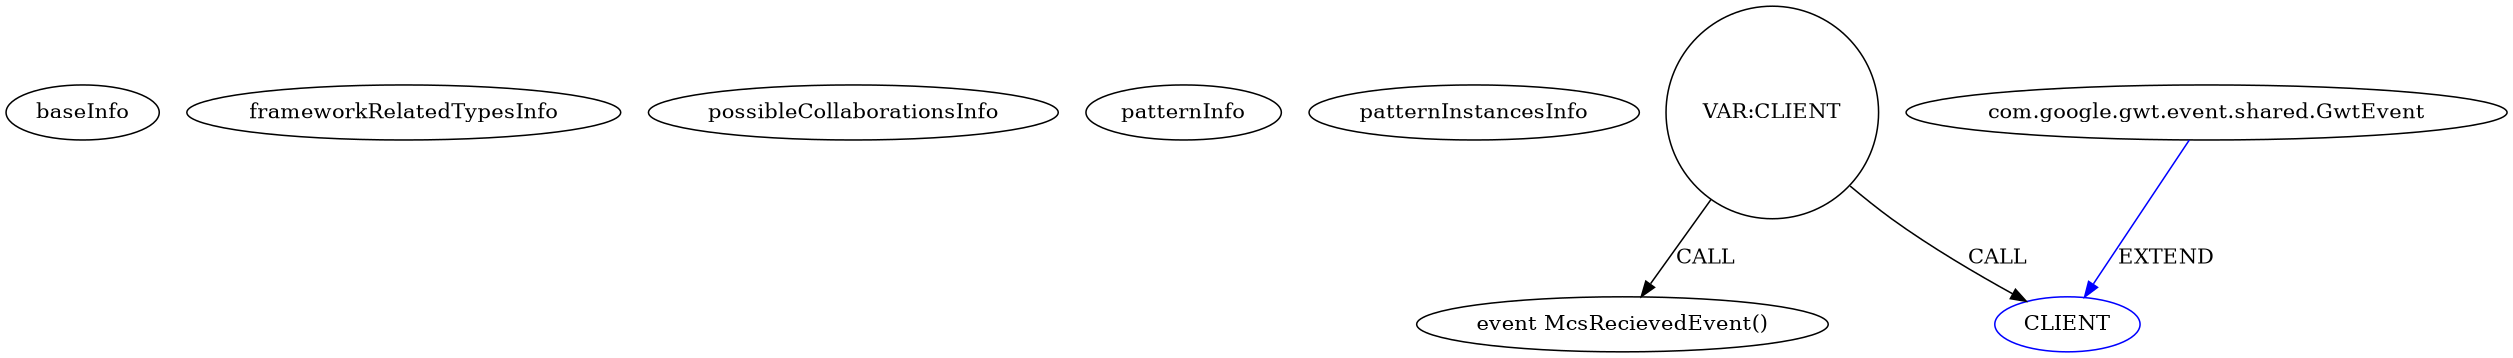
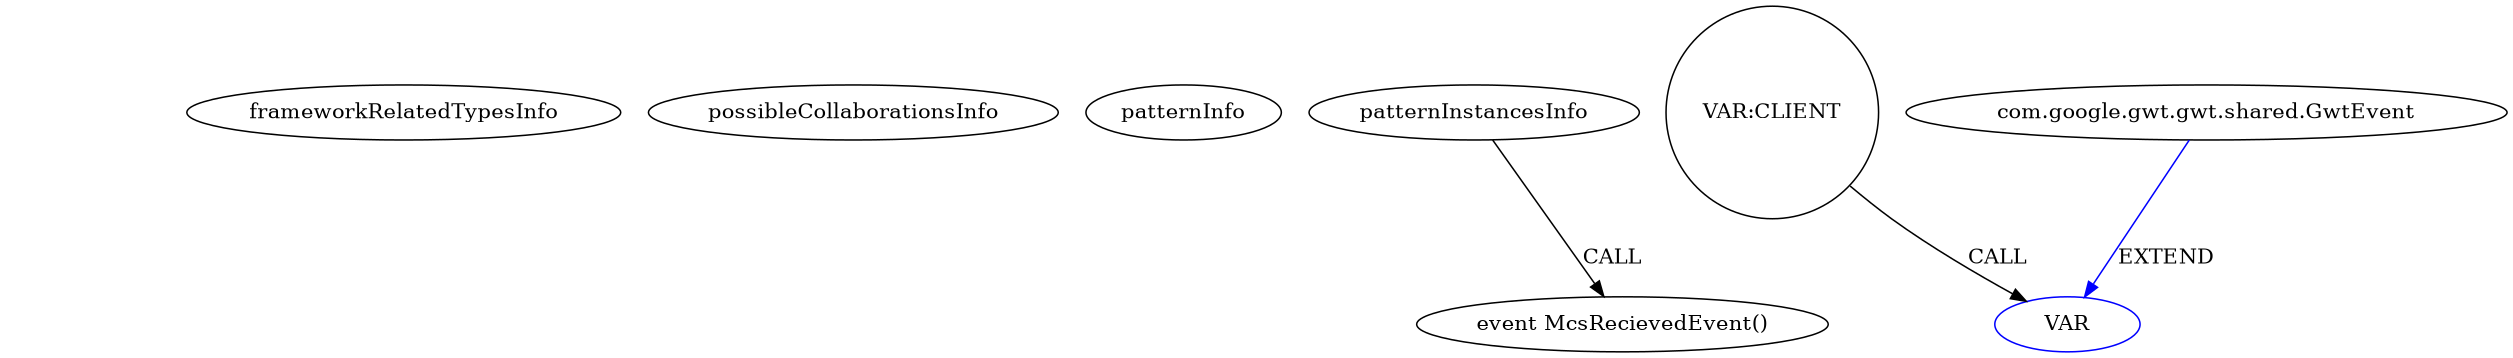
  digraph {
-   baseInfo [category=pattern graphId=1200 isAnonymous=false possibleRelation=false]
    frameworkRelatedTypesInfo
    possibleCollaborationsInfo
    patternInfo [frequency=3.0 patternRootClient=null]
    patternInstancesInfo [0="betacraft-RdpGwtClient~/betacraft-RdpGwtClient/RdpGwtClient-master/src/com/droidcloud/viewer/client/ISO.java~ISO~836" 1="betacraft-RdpGwtClient~/betacraft-RdpGwtClient/RdpGwtClient-master/src/com/droidcloud/viewer/client/ISO.java~void onOpen(net.zschech.gwt.websockets.client.WebSocket)~837" 2="betacraft-RdpGwtClient~/betacraft-RdpGwtClient/RdpGwtClient-master/src/com/droidcloud/viewer/client/MCS.java~void connect(java.lang.String,int,com.droidcloud.viewer.client.RdpPacket_Localised,com.droidcloud.viewer.client.Rdp)~844"]
    n6 [isFrameworkType=false label="event McsRecievedEvent()" vertexType=CONSTRUCTOR_CALL]
    n7 [isFrameworkType=false label="VAR:CLIENT" shape=circle vertexType=VARIABLE_EXPRESION]
-   n8 [color=blue isFrameworkType=false label=CLIENT vertexType=REFERENCE_CLIENT_CLASS_DECLARATION]
-   n9 [isFrameworkType=false label="com.google.gwt.event.shared.GwtEvent" vertexType=FRAMEWORK_CLASS_TYPE]
-   n7 -> n6 [label=CALL]
+   n8 [color=blue isFrameworkType=false label=VAR vertexType=REFERENCE_CLIENT_CLASS_DECLARATION]
+   n9 [isFrameworkType=false label="com.google.gwt.gwt.shared.GwtEvent" vertexType=FRAMEWORK_CLASS_TYPE]
+   patternInstancesInfo -> n6 [label=CALL]
    n7 -> n8 [label=CALL]
    n9 -> n8 [color=blue label=EXTEND]
  }
